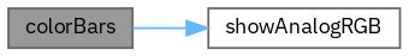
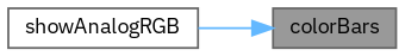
  digraph {
    rankdir=LR
    fontname="IBM Plex Sans"
    node [fontname="IBM Plex Sans" fontsize=10 shape=box style=filled]
    n1 [color=gray40 fillcolor=grey60 fontcolor=black height=0.2 label=colorBars width=0.4]
    n2 [color=grey40 fillcolor=white height=0.2 label=showAnalogRGB width=0.4]
-   n1 -> n2 [color=steelblue1 fontname="IBM Plex Sans" fontsize=10 labelfontname=Helvetica labelfontsize=10 style=solid]
+   n2 -> n1 [color=steelblue1 fontname="IBM Plex Sans" fontsize=10 labelfontname=Helvetica labelfontsize=10 style=solid]
  }
